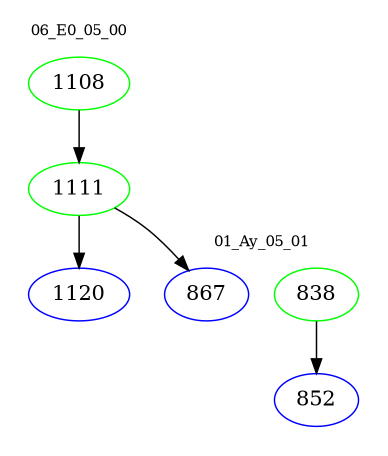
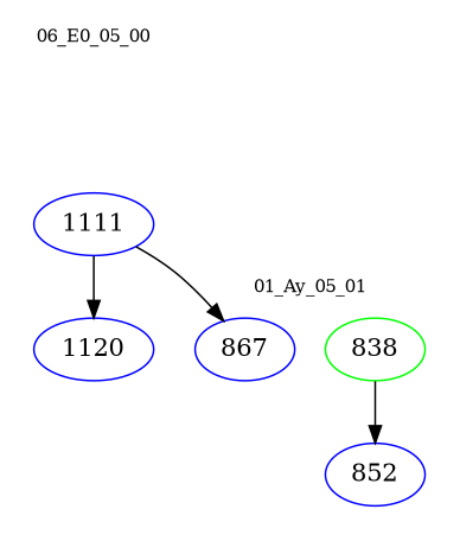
  digraph {
    node [color=blue]
    edge [color=black]
    n1 [color=green label=838]
    n2 [label=852]
    n3 [label=867]
-   n4 [color=green label=1108]
-   n5 [color=green label=1111]
+   n5 [label=1111]
    n6 [label=1120]
    subgraph cluster_1 {
      color=white
      fontsize=10
      label="01_Ay_05_01"
      n1
      n2
      n3
    }
    subgraph cluster_2 {
      color=white
      fontsize=10
      label="06_E0_05_00"
-     n4
      n5
      n6
    }
    n1 -> n2
-   n4 -> n5
    n5 -> n3
    n5 -> n6
  }
